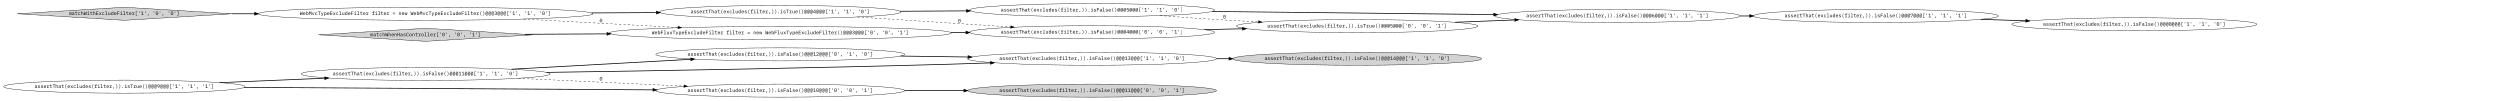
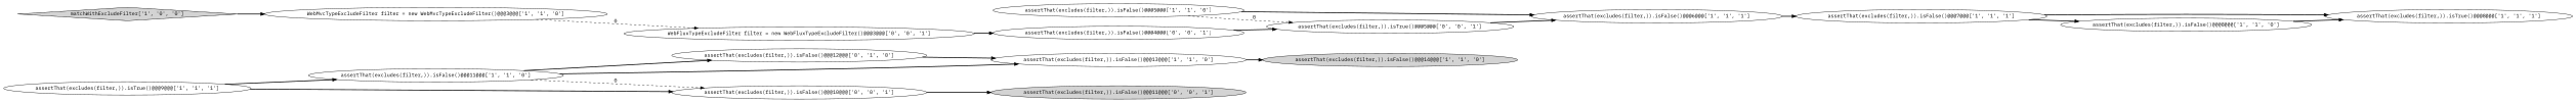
  digraph {
    fontname="IBM Plex Mono"
    rankdir=LR
    node [fillcolor=white fontname="IBM Plex Mono" shape=ellipse style=filled]
    edge [fontname="IBM Plex Mono" style=bold]
    n1 [label="assertThat(excludes(filter,)).isFalse()@@@11@@@['1', '1', '0']"]
    n2 [label="assertThat(excludes(filter,)).isFalse()@@@12@@@['0', '1', '0']"]
    n3 [label="assertThat(excludes(filter,)).isFalse()@@@13@@@['1', '1', '0']"]
    n4 [label="assertThat(excludes(filter,)).isFalse()@@@10@@@['0', '0', '1']"]
    n5 [fillcolor=lightgray label="assertThat(excludes(filter,)).isFalse()@@@14@@@['1', '1', '0']"]
    n6 [fillcolor=lightgray label="assertThat(excludes(filter,)).isFalse()@@@11@@@['0', '0', '1']"]
-   n7 [label="assertThat(excludes(filter,)).isTrue()@@@4@@@['1', '1', '0']"]
    n8 [label="assertThat(excludes(filter,)).isFalse()@@@4@@@['0', '0', '1']"]
    n9 [label="assertThat(excludes(filter,)).isFalse()@@@5@@@['1', '1', '0']"]
    n10 [label="assertThat(excludes(filter,)).isTrue()@@@5@@@['0', '0', '1']"]
    n11 [label="assertThat(excludes(filter,)).isFalse()@@@6@@@['1', '1', '1']"]
    n12 [label="assertThat(excludes(filter,)).isFalse()@@@7@@@['1', '1', '1']"]
+   n13 [label="assertThat(excludes(filter,)).isTrue()@@@8@@@['1', '1', '1']"]
    n14 [label="assertThat(excludes(filter,)).isFalse()@@@8@@@['1', '1', '0']"]
    n15 [label="WebMvcTypeExcludeFilter filter = new WebMvcTypeExcludeFilter()@@@3@@@['1', '1', '0']"]
    n16 [label="WebFluxTypeExcludeFilter filter = new WebFluxTypeExcludeFilter()@@@3@@@['0', '0', '1']"]
    n17 [label="assertThat(excludes(filter,)).isTrue()@@@9@@@['1', '1', '1']"]
-   n18 [fillcolor=lightgray label="matchWhenHasController['0', '0', '1']" shape=diamond]
    n19 [fillcolor=lightgray label="matchWithExcludeFilter['1', '0', '0']" shape=diamond]
    n1 -> n2
    n1 -> n3
    n1 -> n4 [label=0 style=dashed]
    n2 -> n3
    n3 -> n5
    n4 -> n6
-   n7 -> n8 [label=0 style=dashed]
-   n7 -> n9
    n8 -> n10
    n9 -> n10 [label=0 style=dashed]
    n9 -> n11
    n10 -> n11
    n11 -> n12
+   n12 -> n13
    n12 -> n14
-   n15 -> n7
+   n14 -> n13
    n15 -> n16 [label=0 style=dashed]
    n16 -> n8
    n17 -> n1
    n17 -> n4
-   n18 -> n16
    n19 -> n15
  }
